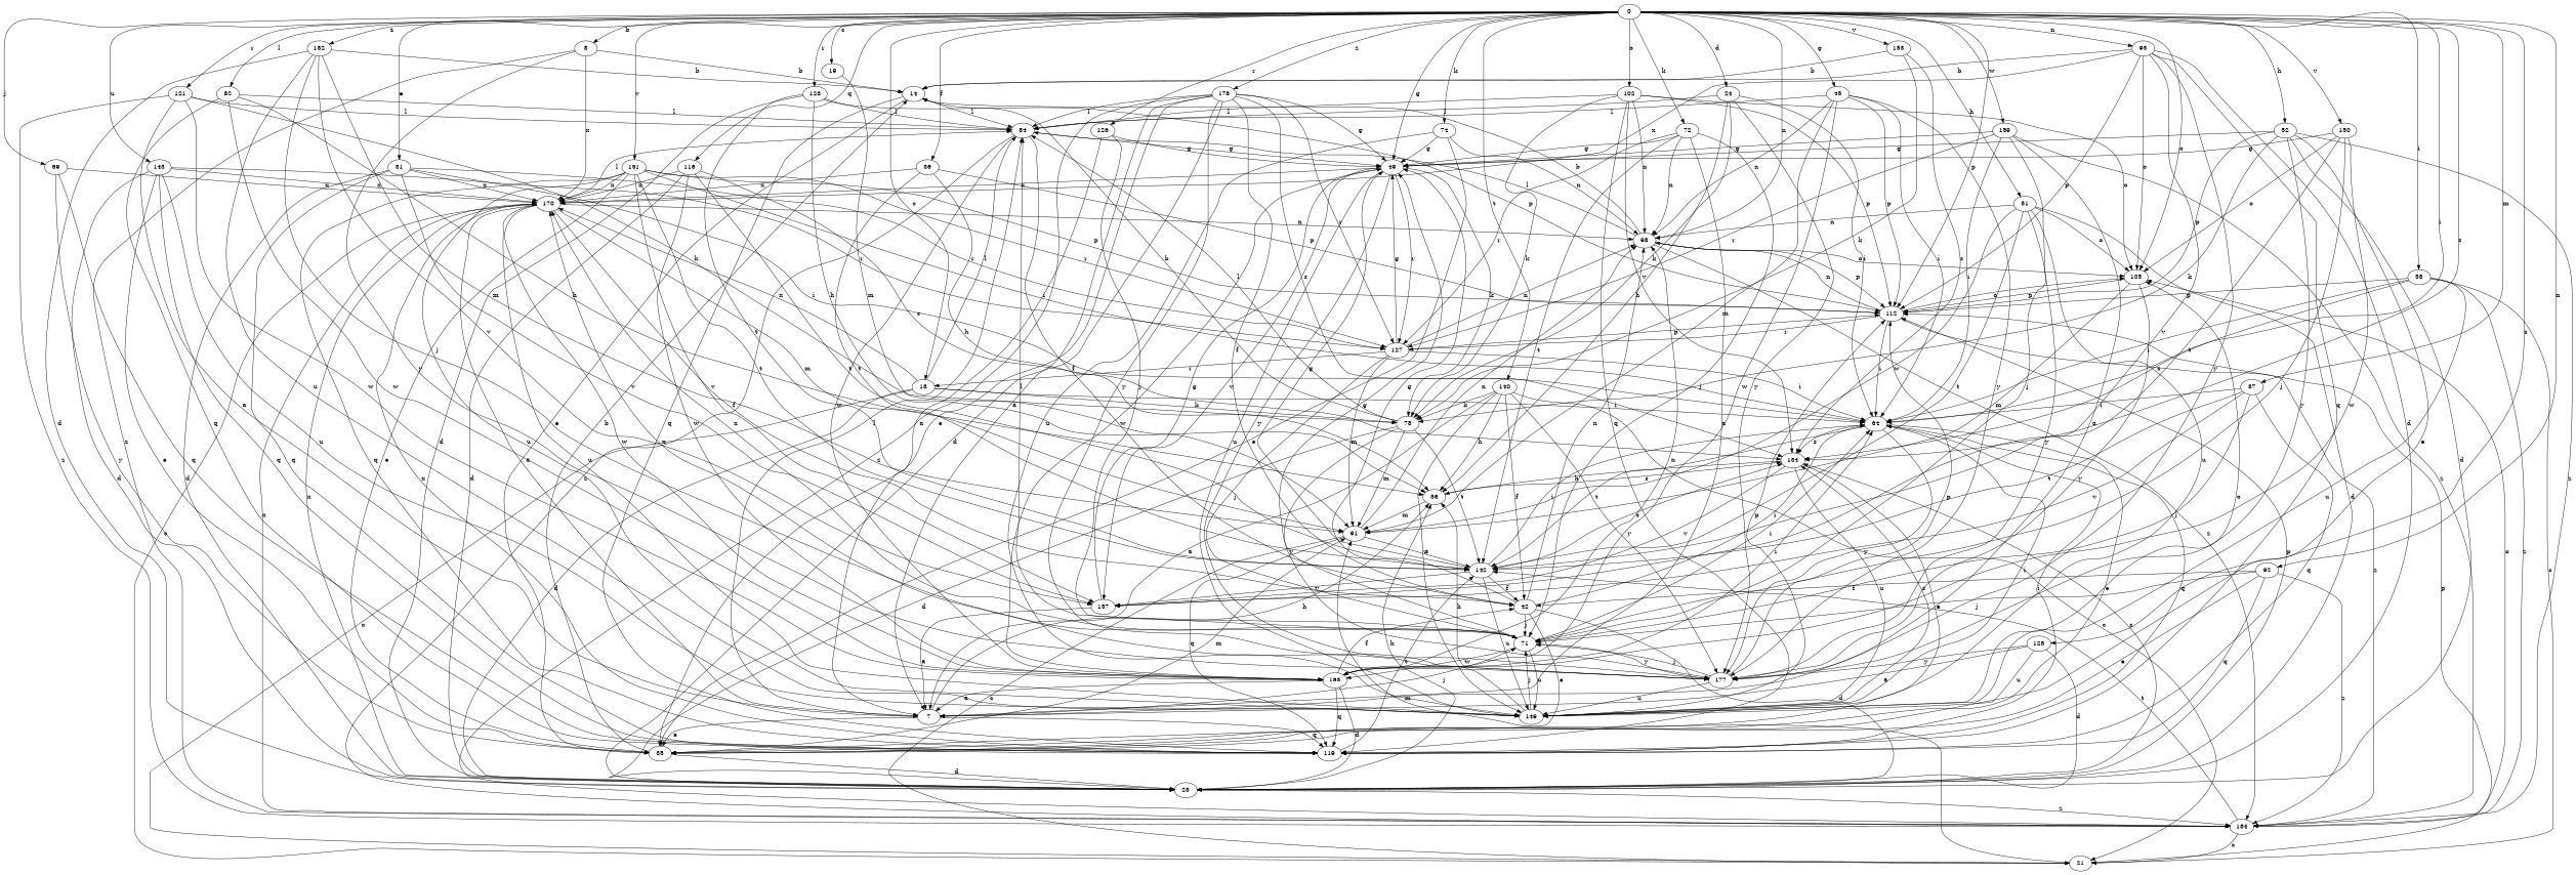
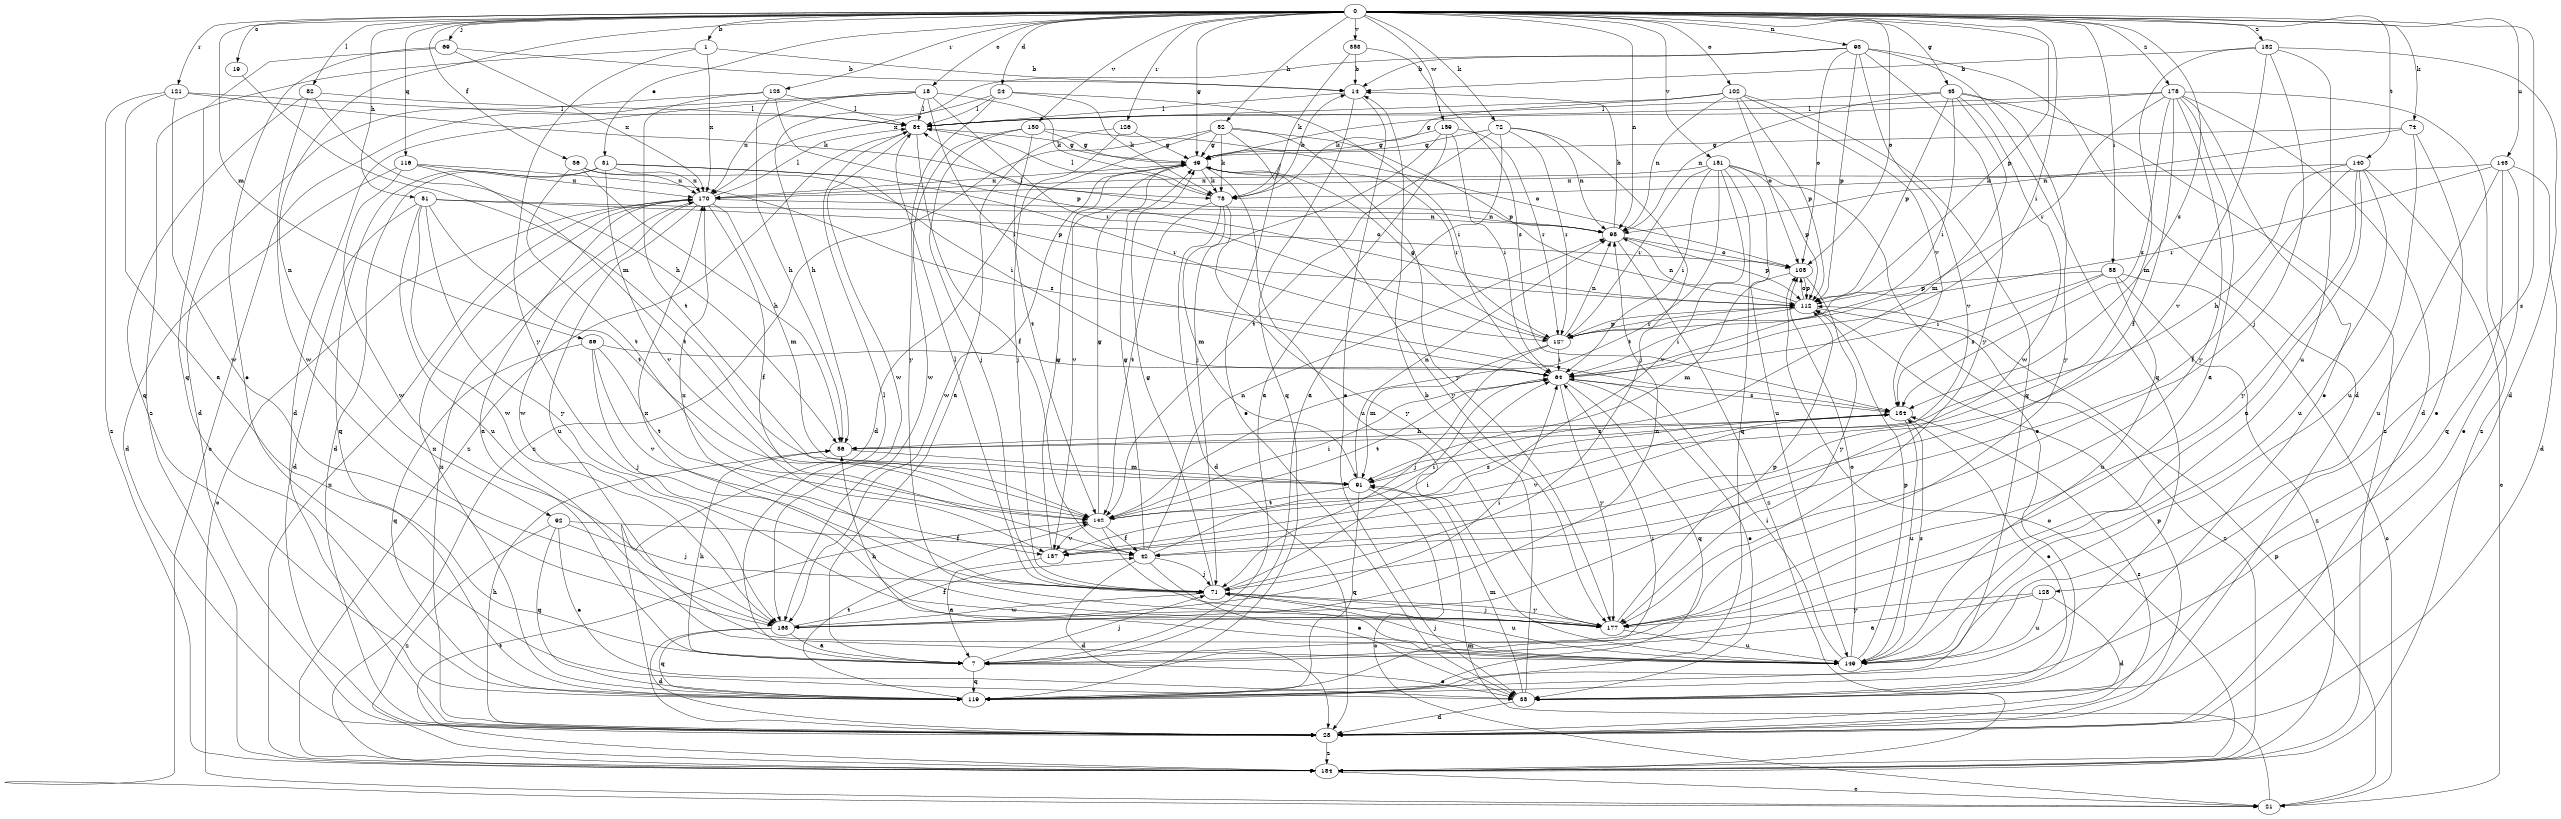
  strict digraph {
    0
-   8
+   8 [label=1]
    18
    19
    24
    31
    36
    45
    49
    51
    52
    58
    64
    69
    72
    74
    82
-   86 [label=87]
+   86
    92
    93
    98
    102
    105
    112
    116
    121
    123
    126
    128
    134
    140
    143
    150
    151
-   153
+   153 [label=353]
    159
    178
    182
    14
    170
    177
    184
    84
    21
    28
    78
    127
    91
    56
    119
    157
    142
    163
    149
    35
    7
    71
    42
    0 -> 8 [label=b]
    0 -> 18 [label=c]
    0 -> 19 [label=c]
    0 -> 24 [label=d]
    0 -> 31 [label=e]
    0 -> 36 [label=f]
    0 -> 45 [label=g]
    0 -> 49 [label=g]
    0 -> 51 [label=h]
    0 -> 52 [label=h]
    0 -> 58 [label=i]
    0 -> 64 [label=i]
    0 -> 69 [label=j]
    0 -> 72 [label=k]
    0 -> 74 [label=k]
    0 -> 82 [label=l]
    0 -> 86 [label=m]
    0 -> 92 [label=n]
    0 -> 93 [label=n]
    0 -> 98 [label=n]
    0 -> 102 [label=o]
    0 -> 105 [label=o]
    0 -> 112 [label=p]
    0 -> 116 [label=q]
    0 -> 121 [label=r]
    0 -> 123 [label=r]
    0 -> 126 [label=r]
    0 -> 128 [label=s]
    0 -> 134 [label=s]
    0 -> 140 [label=t]
    0 -> 143 [label=u]
    0 -> 150 [label=v]
    0 -> 151 [label=v]
    0 -> 153 [label=v]
    0 -> 159 [label=w]
    0 -> 178 [label=z]
    0 -> 182 [label=z]
    8 -> 14 [label=b]
    8 -> 170 [label=x]
    8 -> 177 [label=y]
    8 -> 184 [label=z]
    18 -> 64 [label=i]
    18 -> 170 [label=x]
    18 -> 84 [label=l]
    18 -> 21 [label=c]
    18 -> 28 [label=d]
    18 -> 78 [label=k]
-   127 -> 18 [label=r]
+   18 -> 127 [label=r]
    19 -> 91 [label=m]
    24 -> 64 [label=i]
    24 -> 177 [label=y]
    24 -> 84 [label=l]
    24 -> 78 [label=k]
    24 -> 56 [label=h]
    31 -> 64 [label=i]
    31 -> 170 [label=x]
    31 -> 28 [label=d]
    31 -> 127 [label=r]
    31 -> 119 [label=q]
    31 -> 157 [label=v]
    36 -> 112 [label=p]
    36 -> 170 [label=x]
    36 -> 56 [label=h]
    36 -> 142 [label=t]
    45 -> 64 [label=i]
    45 -> 98 [label=n]
    45 -> 112 [label=p]
    45 -> 177 [label=y]
    45 -> 84 [label=l]
    45 -> 91 [label=m]
    45 -> 163 [label=w]
    49 -> 170 [label=x]
    49 -> 177 [label=y]
    49 -> 78 [label=k]
    49 -> 127 [label=r]
    49 -> 157 [label=v]
    49 -> 163 [label=w]
    49 -> 149 [label=u]
    51 -> 98 [label=n]
    51 -> 105 [label=o]
    51 -> 177 [label=y]
    51 -> 28 [label=d]
    51 -> 142 [label=t]
-   51 -> 91 [label=w]
+   51 -> 163 [label=w]
    51 -> 149 [label=u]
    52 -> 49 [label=g]
    52 -> 112 [label=p]
    52 -> 177 [label=y]
    52 -> 184 [label=z]
    52 -> 28 [label=d]
    52 -> 78 [label=k]
    52 -> 35 [label=e]
    58 -> 64 [label=i]
    58 -> 112 [label=p]
    58 -> 134 [label=s]
    58 -> 184 [label=z]
    58 -> 21 [label=c]
    58 -> 149 [label=u]
    64 -> 134 [label=s]
    64 -> 177 [label=y]
    64 -> 119 [label=q]
    64 -> 142 [label=t]
    64 -> 35 [label=e]
+   69 -> 14 [label=b]
    69 -> 170 [label=x]
    69 -> 119 [label=q]
-   69 -> 35 [label=y]
+   69 -> 35 [label=e]
    72 -> 49 [label=g]
    72 -> 98 [label=n]
    72 -> 127 [label=r]
    72 -> 142 [label=t]
    72 -> 7 [label=a]
    72 -> 71 [label=j]
    74 -> 49 [label=g]
    74 -> 98 [label=n]
    74 -> 149 [label=u]
    74 -> 35 [label=e]
    82 -> 84 [label=l]
    82 -> 56 [label=h]
    82 -> 119 [label=q]
    82 -> 163 [label=w]
    86 -> 64 [label=i]
    86 -> 119 [label=q]
    86 -> 157 [label=v]
    86 -> 142 [label=t]
    86 -> 71 [label=j]
    92 -> 184 [label=z]
    92 -> 119 [label=q]
    92 -> 35 [label=e]
    92 -> 71 [label=j]
    92 -> 42 [label=f]
    93 -> 105 [label=o]
    93 -> 112 [label=p]
    93 -> 14 [label=b]
    93 -> 170 [label=x]
    93 -> 177 [label=y]
    93 -> 28 [label=d]
    93 -> 119 [label=q]
    93 -> 157 [label=v]
    98 -> 105 [label=o]
    98 -> 112 [label=p]
    98 -> 14 [label=b]
    98 -> 184 [label=z]
    98 -> 84 [label=l]
    102 -> 98 [label=n]
    102 -> 105 [label=o]
    102 -> 112 [label=p]
    102 -> 134 [label=v]
    102 -> 84 [label=l]
    102 -> 78 [label=k]
    102 -> 119 [label=q]
    105 -> 112 [label=p]
    105 -> 177 [label=y]
    105 -> 91 [label=m]
    112 -> 64 [label=i]
    112 -> 98 [label=n]
    112 -> 105 [label=o]
    112 -> 184 [label=z]
    112 -> 127 [label=r]
    116 -> 134 [label=s]
    116 -> 170 [label=x]
    116 -> 28 [label=d]
    116 -> 142 [label=t]
    116 -> 163 [label=w]
    121 -> 184 [label=z]
    121 -> 84 [label=l]
    121 -> 78 [label=k]
    121 -> 163 [label=w]
    121 -> 7 [label=a]
    123 -> 112 [label=p]
    123 -> 84 [label=l]
    123 -> 28 [label=d]
    123 -> 56 [label=h]
    123 -> 142 [label=t]
    126 -> 49 [label=g]
    126 -> 7 [label=a]
    126 -> 71 [label=j]
    128 -> 177 [label=y]
    128 -> 28 [label=d]
    128 -> 149 [label=u]
    128 -> 7 [label=a]
    134 -> 56 [label=h]
    134 -> 157 [label=v]
    134 -> 149 [label=u]
    134 -> 35 [label=e]
    140 -> 177 [label=y]
    140 -> 21 [label=c]
    140 -> 78 [label=k]
    140 -> 56 [label=h]
    140 -> 149 [label=u]
    140 -> 7 [label=a]
    140 -> 42 [label=f]
    143 -> 170 [label=x]
    143 -> 28 [label=d]
    143 -> 127 [label=r]
    143 -> 119 [label=q]
    143 -> 149 [label=u]
    143 -> 35 [label=e]
    150 -> 49 [label=g]
    150 -> 105 [label=o]
    150 -> 142 [label=t]
    150 -> 163 [label=w]
    150 -> 71 [label=j]
    151 -> 64 [label=i]
    151 -> 112 [label=p]
    151 -> 170 [label=x]
    151 -> 127 [label=r]
    151 -> 119 [label=q]
    151 -> 157 [label=v]
    151 -> 142 [label=t]
    151 -> 149 [label=u]
    151 -> 35 [label=e]
    153 -> 134 [label=s]
    153 -> 14 [label=b]
    153 -> 78 [label=k]
    159 -> 49 [label=g]
    159 -> 64 [label=i]
-   159 -> 184 [label=z]
+   45 -> 184 [label=z]
    159 -> 127 [label=r]
    159 -> 7 [label=a]
    159 -> 71 [label=j]
    178 -> 49 [label=g]
    178 -> 134 [label=s]
    178 -> 177 [label=y]
    178 -> 184 [label=z]
    178 -> 84 [label=l]
    178 -> 28 [label=d]
    178 -> 127 [label=r]
    178 -> 35 [label=e]
    178 -> 7 [label=a]
    178 -> 42 [label=f]
    182 -> 14 [label=b]
    182 -> 28 [label=d]
    182 -> 91 [label=m]
    182 -> 157 [label=v]
    182 -> 149 [label=u]
    182 -> 71 [label=j]
    14 -> 84 [label=l]
    14 -> 119 [label=q]
    14 -> 35 [label=e]
    170 -> 98 [label=n]
    170 -> 84 [label=l]
    170 -> 21 [label=c]
    170 -> 91 [label=m]
    170 -> 163 [label=w]
    170 -> 149 [label=u]
    170 -> 7 [label=a]
    170 -> 42 [label=f]
    177 -> 112 [label=p]
    177 -> 170 [label=x]
    177 -> 149 [label=u]
    177 -> 71 [label=j]
    184 -> 105 [label=o]
    184 -> 170 [label=x]
    184 -> 21 [label=c]
    184 -> 142 [label=t]
    84 -> 49 [label=g]
    84 -> 184 [label=z]
    84 -> 163 [label=w]
    84 -> 42 [label=f]
    21 -> 112 [label=p]
    21 -> 91 [label=m]
    28 -> 112 [label=p]
    28 -> 134 [label=s]
    28 -> 170 [label=x]
    28 -> 184 [label=z]
    28 -> 56 [label=h]
    78 -> 14 [label=b]
    78 -> 177 [label=y]
    78 -> 84 [label=l]
    78 -> 28 [label=d]
    78 -> 91 [label=m]
    78 -> 142 [label=t]
    127 -> 49 [label=g]
    127 -> 64 [label=i]
    127 -> 98 [label=n]
    127 -> 112 [label=p]
    127 -> 91 [label=m]
    127 -> 71 [label=j]
    91 -> 98 [label=n]
    91 -> 21 [label=c]
    91 -> 119 [label=q]
    91 -> 142 [label=t]
    56 -> 134 [label=s]
    56 -> 91 [label=m]
    119 -> 64 [label=i]
    119 -> 170 [label=x]
    119 -> 142 [label=t]
    157 -> 49 [label=g]
    157 -> 7 [label=a]
    142 -> 49 [label=g]
    142 -> 64 [label=i]
    142 -> 134 [label=s]
    142 -> 157 [label=v]
    142 -> 149 [label=u]
    142 -> 42 [label=f]
    163 -> 64 [label=i]
    163 -> 98 [label=n]
    163 -> 28 [label=d]
    163 -> 119 [label=q]
    163 -> 7 [label=a]
    163 -> 42 [label=f]
    149 -> 64 [label=i]
    149 -> 105 [label=o]
    149 -> 112 [label=p]
    149 -> 134 [label=s]
    149 -> 56 [label=h]
    149 -> 71 [label=j]
    35 -> 14 [label=b]
    35 -> 28 [label=d]
    35 -> 91 [label=m]
    7 -> 84 [label=l]
    7 -> 56 [label=h]
    7 -> 119 [label=q]
    7 -> 35 [label=e]
    7 -> 71 [label=j]
    71 -> 49 [label=g]
    71 -> 64 [label=i]
    71 -> 170 [label=x]
    71 -> 177 [label=y]
    71 -> 84 [label=l]
    71 -> 163 [label=w]
    71 -> 149 [label=u]
    42 -> 49 [label=g]
    42 -> 64 [label=i]
    42 -> 98 [label=n]
    42 -> 28 [label=d]
    42 -> 35 [label=e]
    42 -> 71 [label=j]
  }
